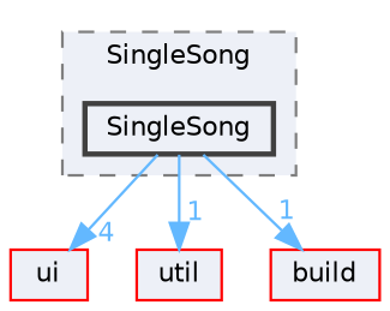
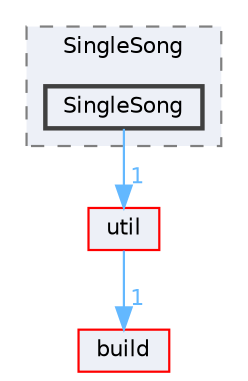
  digraph {
    compound=true
    node [color=red fillcolor="#edf0f7" fontname=Helvetica fontsize=10 shape=box style=filled]
    edge [color=steelblue1 fontcolor=steelblue1 fontname=Helvetica fontsize=10 headlabel=1 labeldistance=1.5 labelfontname=Helvetica labelfontsize=10]
    n1 [color=grey25 height=0.2 label=SingleSong style="filled,bold" width=0.4]
-   n2 [height=0.2 label=ui width=0.4]
    n3 [height=0.2 label=util width=0.4]
    n4 [height=0.2 label=build width=0.4]
    subgraph cluster_1 {
      bgcolor="#edf0f7"
      fontname=Helvetica
      fontsize=10
      label=SingleSong
      pencolor=grey50
      style="filled,dashed"
      n1
    }
-   n1 -> n2 [headlabel=4]
    n1 -> n3
-   n1 -> n4
+   n3 -> n4
  }
